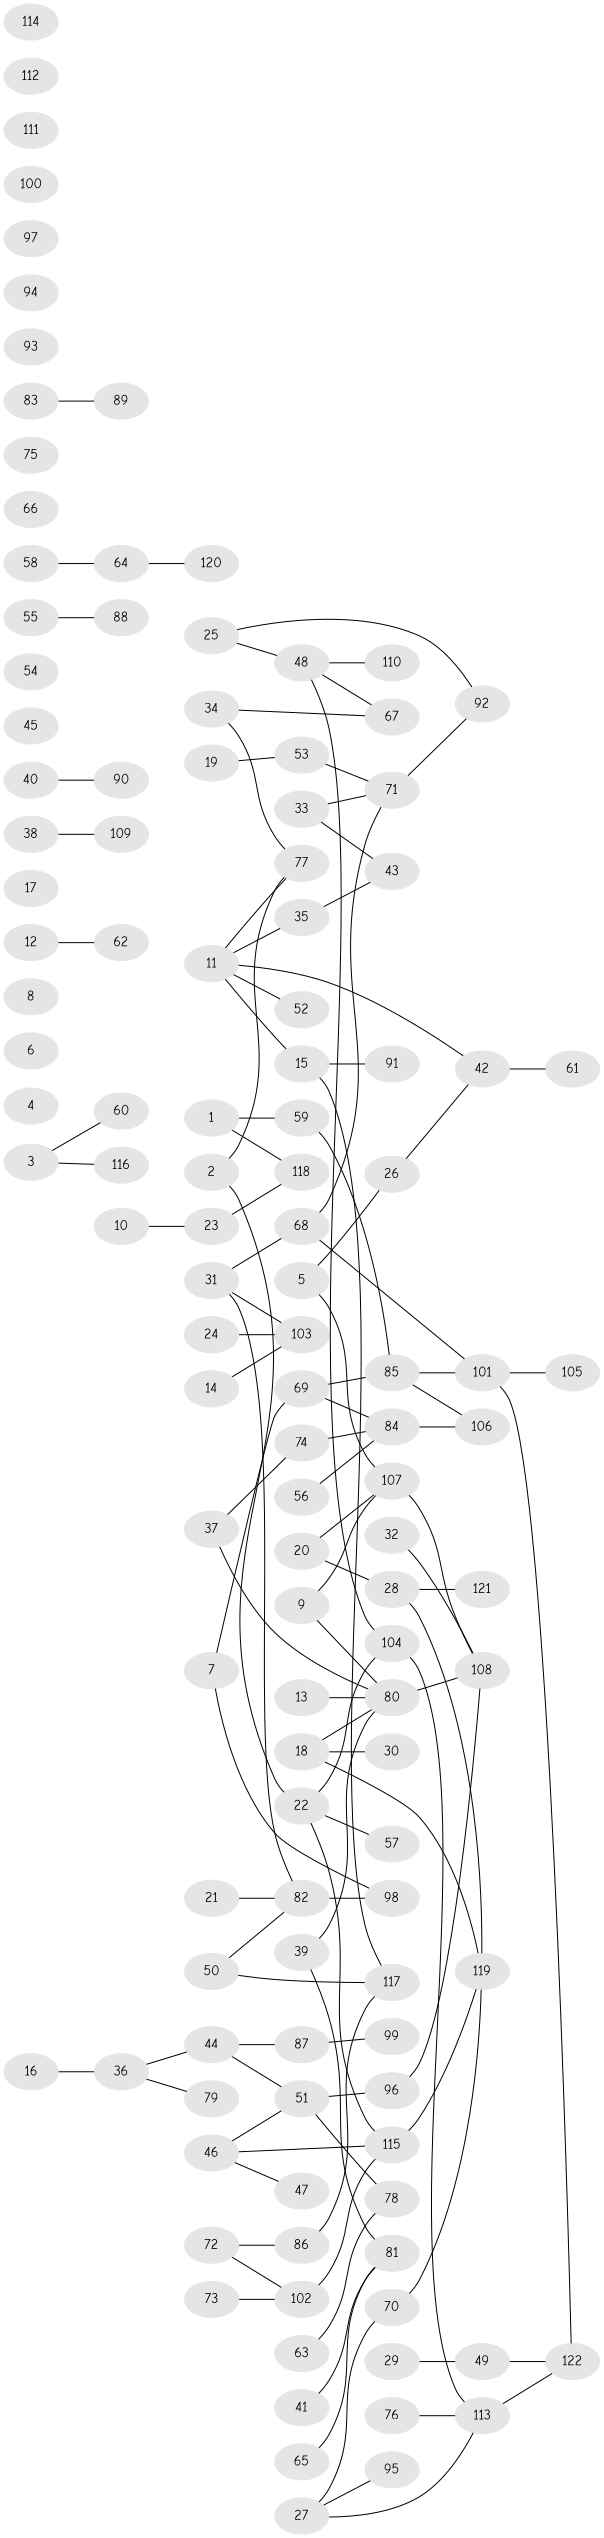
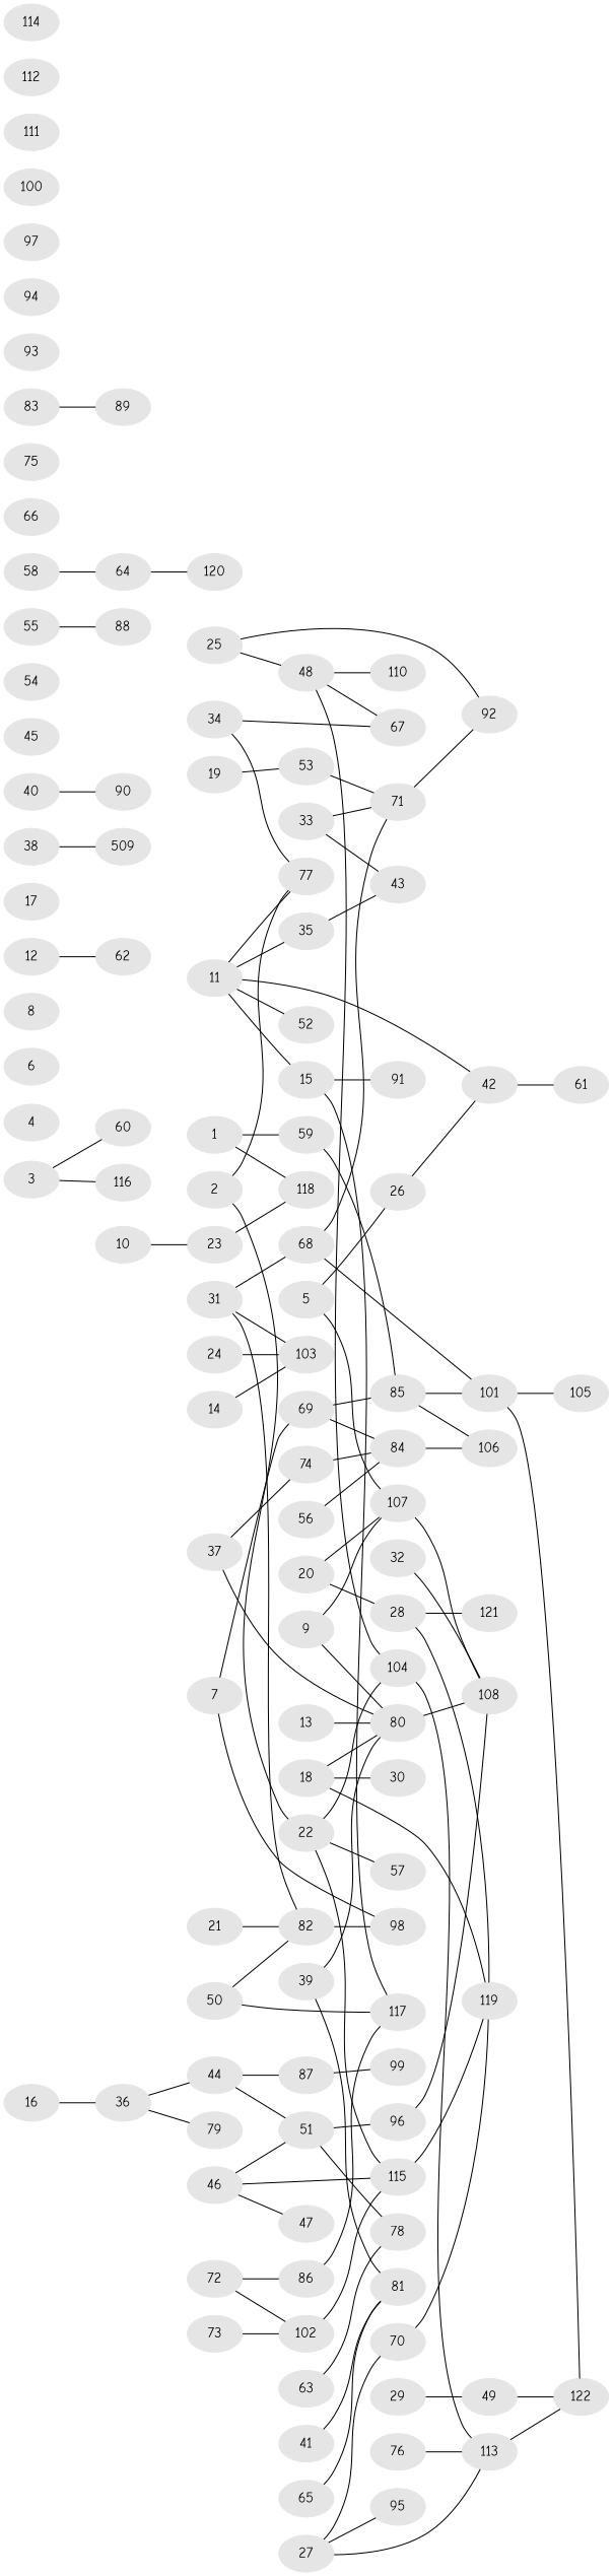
  graph {
    fontname="Comic Neue"
    rankdir=LR
    node [color=gray90 fontname="Comic Neue" style=filled]
    edge [fontname="Comic Neue"]
    1
    59
    118
    85
    2
    22
    77
    57
    104
    115
    3
    60
    116
    4
    5
    26
    107
    42
    108
    6
    7
    69
    98
    84
    8
    9
    80
    10
    23
    11
    15
    35
    52
    91
    117
    43
    61
    12
    62
    13
    14
    103
    16
    36
    44
    79
    17
    18
    30
    119
    19
    53
    71
    20
    28
    121
    21
    82
    113
    24
    25
    48
    92
    67
    110
    27
    70
    95
    122
    29
    49
    31
    68
    101
    32
    33
    34
    51
    87
    37
    74
    38
-   109
+   109 [label=509]
    39
    81
    40
    90
    41
    78
    96
    99
    45
    46
    47
    50
    54
    55
    88
    56
    106
    58
    64
    120
    63
    65
    66
    105
    72
    86
    102
    73
    75
    76
    83
    89
    93
    94
    97
    100
    111
    112
    114
    1 -- 59
    1 -- 118
    59 -- 85
    85 -- 101
    85 -- 106
    2 -- 22
    2 -- 77
    22 -- 57
    22 -- 104
    22 -- 115
    104 -- 113
    115 -- 119
    3 -- 60
    3 -- 116
    5 -- 26
    5 -- 107
    26 -- 42
    107 -- 108
    42 -- 61
    7 -- 69
    7 -- 98
    69 -- 85
    69 -- 84
    84 -- 106
    9 -- 107
    9 -- 80
    80 -- 108
    10 -- 23
    23 -- 118
    11 -- 77
    11 -- 42
    11 -- 15
    11 -- 35
    11 -- 52
    15 -- 91
    15 -- 117
    35 -- 43
    12 -- 62
    13 -- 80
    14 -- 103
    16 -- 36
    36 -- 44
    36 -- 79
    44 -- 51
    44 -- 87
    18 -- 80
    18 -- 30
    18 -- 119
    19 -- 53
    53 -- 71
    71 -- 92
    20 -- 107
    20 -- 28
    28 -- 119
    28 -- 121
    21 -- 82
    82 -- 98
    113 -- 122
    24 -- 103
    25 -- 48
    25 -- 92
    48 -- 104
    48 -- 67
    48 -- 110
    27 -- 113
    27 -- 70
    27 -- 95
    70 -- 119
    29 -- 49
    49 -- 122
    31 -- 103
    31 -- 82
    31 -- 68
    68 -- 71
    68 -- 101
    101 -- 122
    101 -- 105
    32 -- 108
    33 -- 43
    33 -- 71
    34 -- 77
    34 -- 67
    51 -- 78
    51 -- 96
    87 -- 99
    37 -- 80
    37 -- 74
    74 -- 84
    38 -- 109
    39 -- 80
    39 -- 81
    40 -- 90
    41 -- 81
    96 -- 108
    46 -- 115
    46 -- 51
    46 -- 47
    50 -- 117
    50 -- 82
    55 -- 88
    56 -- 84
    58 -- 64
    64 -- 120
    63 -- 78
    65 -- 81
    72 -- 86
    72 -- 102
    86 -- 117
    102 -- 115
    73 -- 102
    76 -- 113
    83 -- 89
  }
